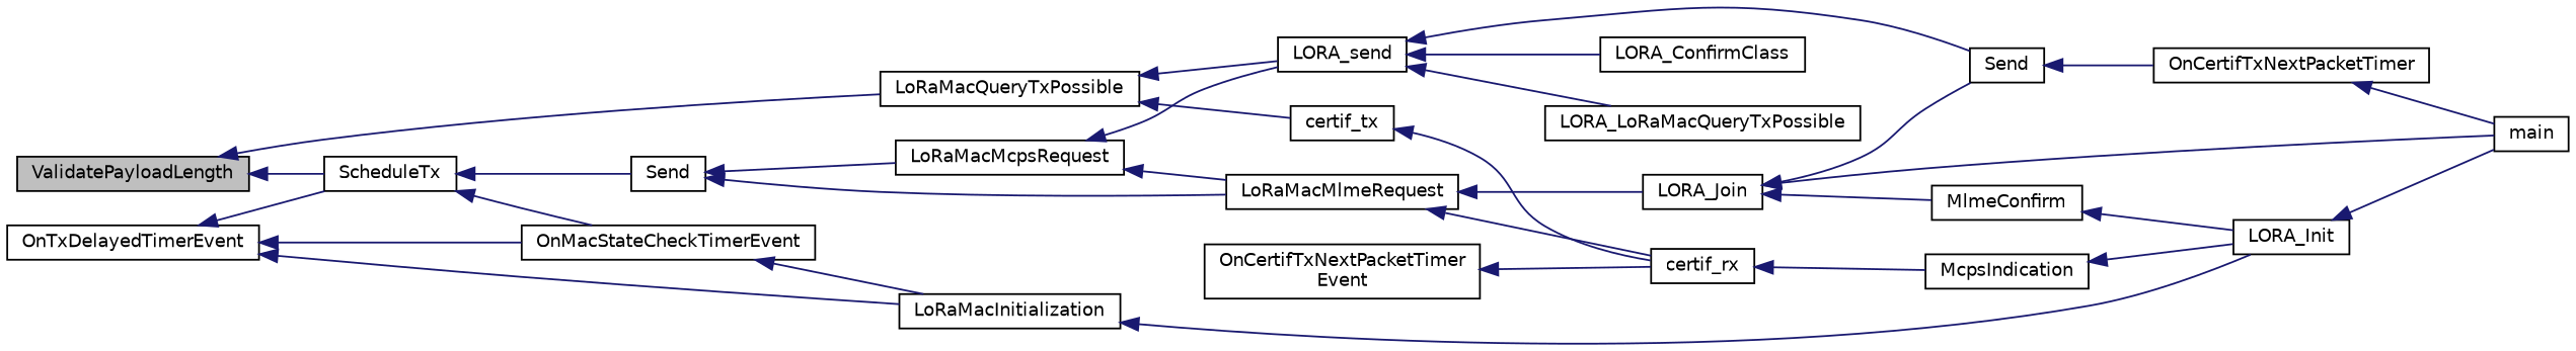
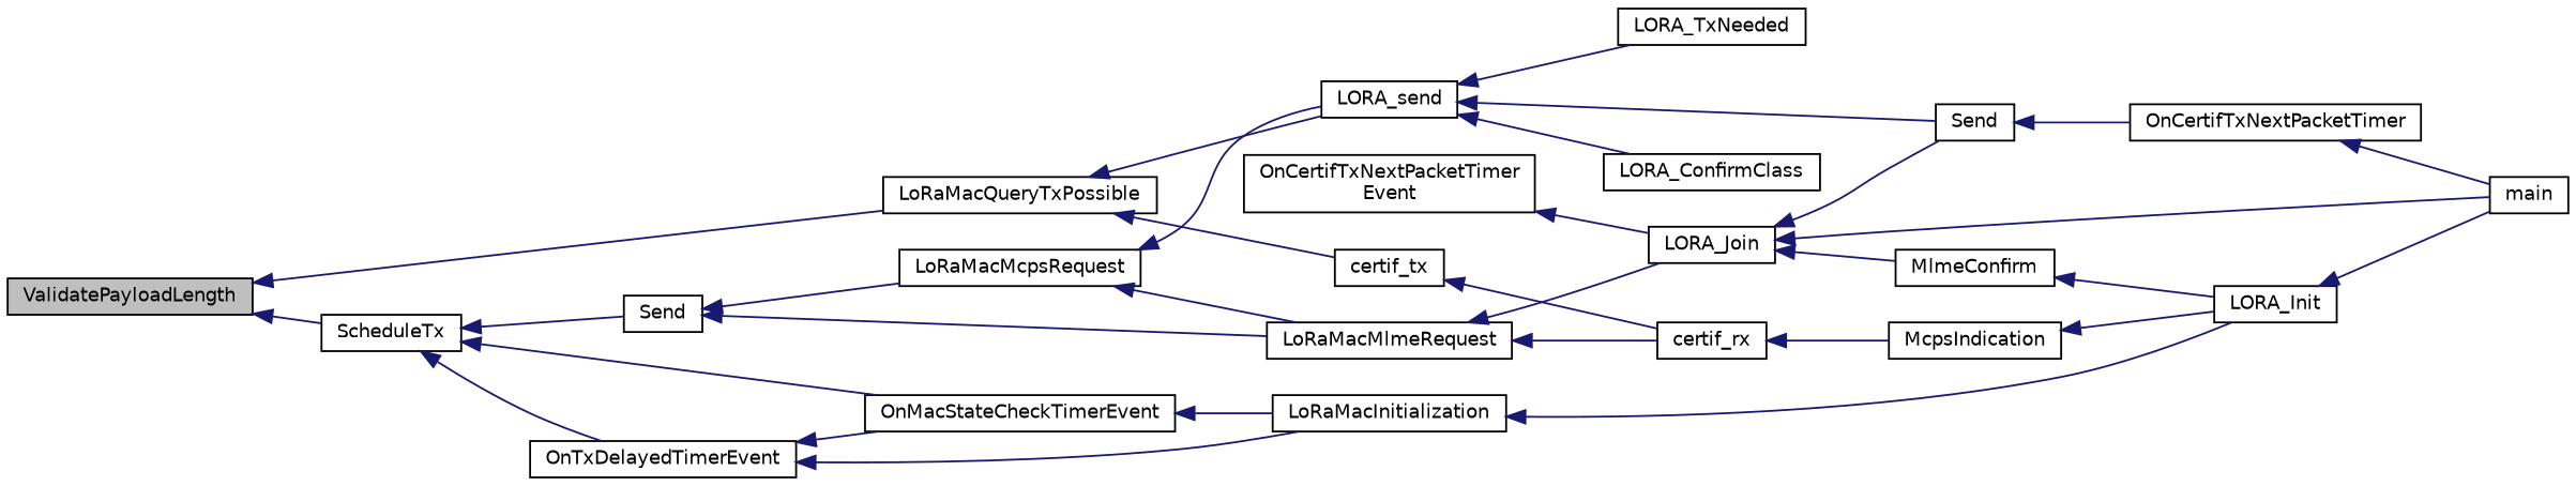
  digraph {
    rankdir=LR
    node [color=black fillcolor=white fontname=Helvetica fontsize=10 shape=record style=filled]
    edge [color=midnightblue dir=back fontname=Helvetica fontsize=10 labelfontname=Helvetica labelfontsize=10 style=solid]
    n1 [fillcolor=grey75 fontcolor=black height=0.2 label=ValidatePayloadLength width=0.4]
    n2 [height=0.2 label=ScheduleTx width=0.4]
    n3 [height=0.2 label=LoRaMacQueryTxPossible width=0.4]
    n4 [height=0.2 label=OnMacStateCheckTimerEvent width=0.4]
    n5 [height=0.2 label=OnTxDelayedTimerEvent width=0.4]
    n6 [height=0.2 label=Send width=0.4]
    n7 [height=0.2 label=certif_tx width=0.4]
    n8 [height=0.2 label=LORA_send width=0.4]
    n9 [height=0.2 label=LoRaMacInitialization width=0.4]
    n10 [height=0.2 label=LoRaMacMlmeRequest width=0.4]
    n11 [height=0.2 label=LoRaMacMcpsRequest width=0.4]
    n12 [height=0.2 label=LORA_Init width=0.4]
    n13 [height=0.2 label=main width=0.4]
    n14 [height=0.2 label=certif_rx width=0.4]
    n15 [height=0.2 label=LORA_Join width=0.4]
    n16 [height=0.2 label=McpsIndication width=0.4]
    n17 [height=0.2 label=MlmeConfirm width=0.4]
    n18 [height=0.2 label=Send width=0.4]
    n19 [height=0.2 label=OnCertifTxNextPacketTimer width=0.4]
    n20 [height=0.2 label=LORA_ConfirmClass width=0.4]
-   n21 [height=0.2 label=LORA_LoRaMacQueryTxPossible width=0.4]
+   n21 [height=0.2 label=LORA_TxNeeded width=0.4]
    n22 [height=0.2 label="OnCertifTxNextPacketTimer\lEvent" width=0.4]
    n1 -> n2
    n1 -> n3
    n2 -> n4
-   n5 -> n2
+   n2 -> n5
    n2 -> n6
    n3 -> n7
    n3 -> n8
    n4 -> n9
    n5 -> n4
    n5 -> n9
    n6 -> n10
    n6 -> n11
    n7 -> n14
    n8 -> n18
    n8 -> n20
    n8 -> n21
    n9 -> n12
    n10 -> n14
    n10 -> n15
    n11 -> n8
    n11 -> n10
    n12 -> n13
    n14 -> n16
    n15 -> n13
    n15 -> n17
    n15 -> n18
    n16 -> n12
    n17 -> n12
    n18 -> n19
    n19 -> n13
-   n22 -> n14
+   n22 -> n15
  }
